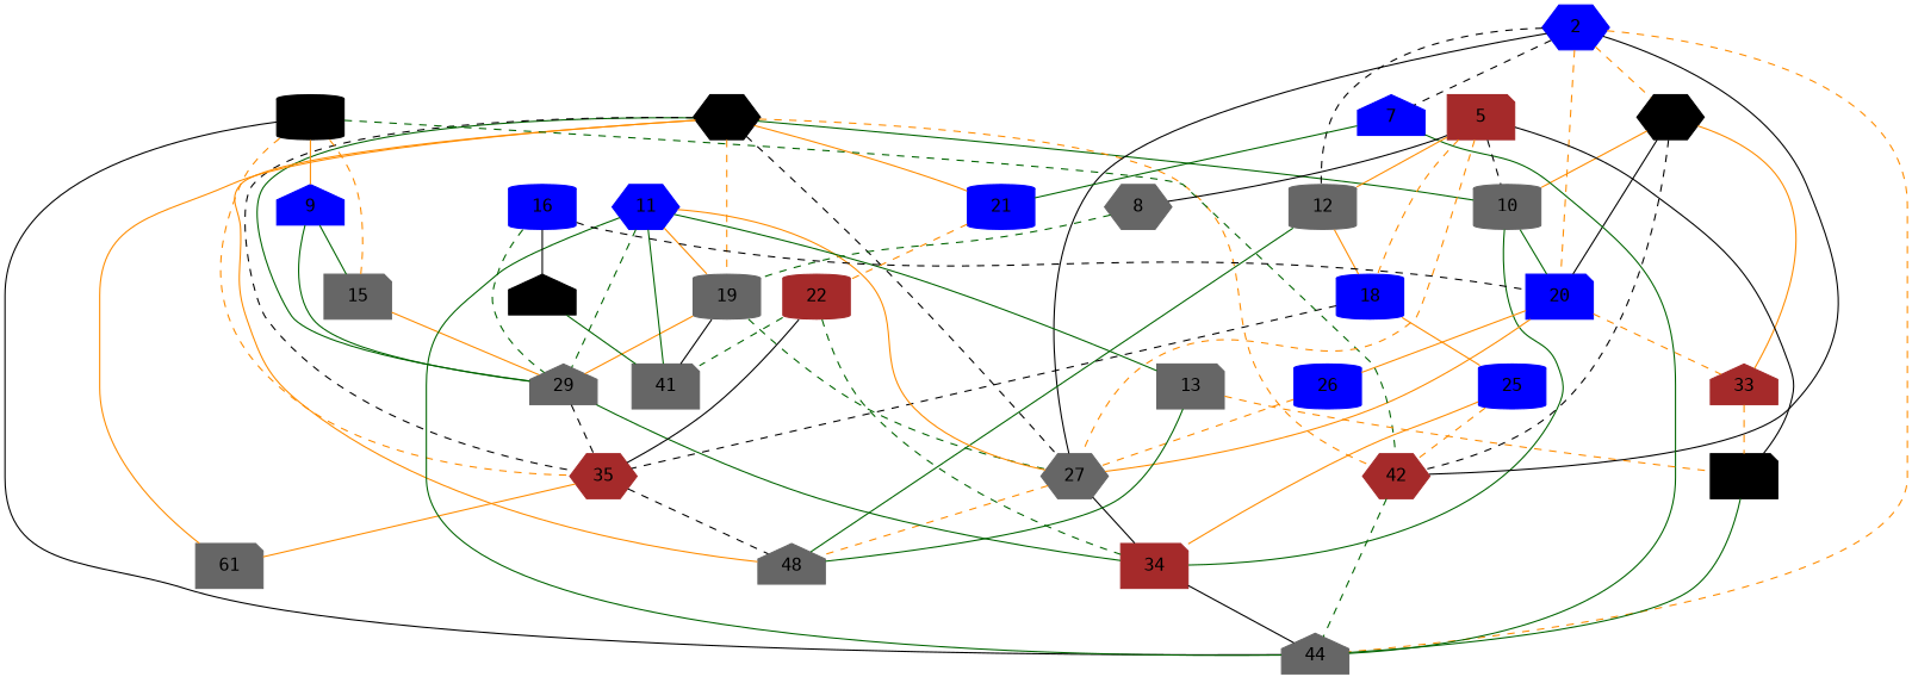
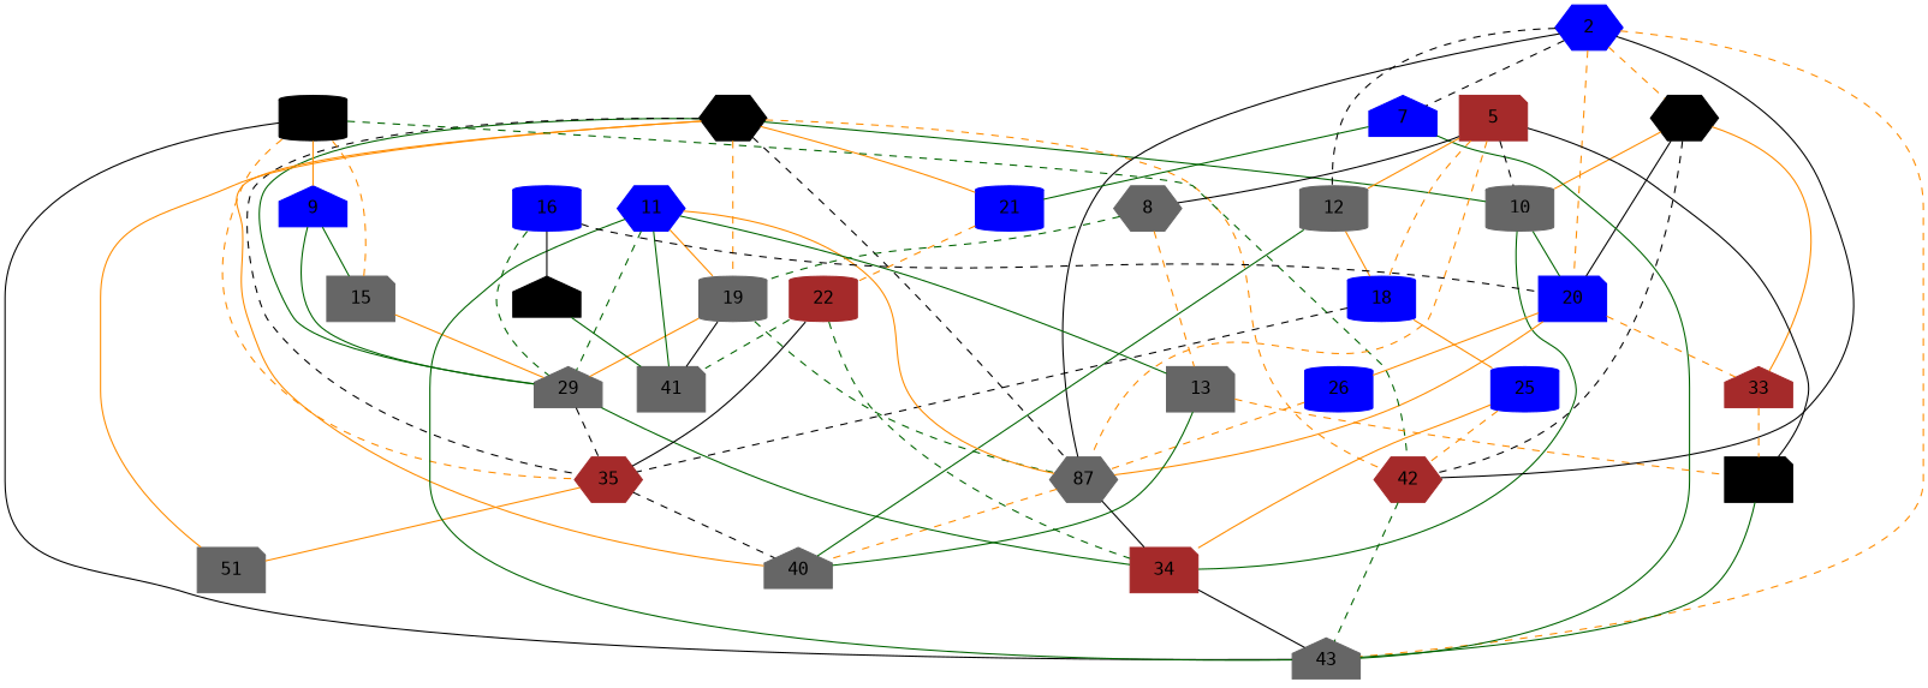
  graph {
    fontname="DejaVu Sans Mono"
    node [color=gray40 fontname="DejaVu Sans Mono" shape=cylinder style=filled]
    edge [color=darkorange fontname="DejaVu Sans Mono" style=solid]
    1 [color=black shape=hexagon super="+6"]
    10 [super="+37"]
    19 [super="+23"]
    21 [color=blue]
-   27 [shape=hexagon super="+50"]
+   27 [shape=hexagon super="+50" label=87]
    29 [shape=house super="+46"]
    35 [color=brown shape=hexagon super="+47"]
-   40 [shape=house super="+45" label=48]
+   40 [shape=house super="+45"]
    42 [color=brown shape=hexagon]
-   51 [shape=note label=61]
+   51 [shape=note]
    20 [color=blue shape=note super="+28"]
    34 [color=brown shape=note super="+49"]
    41 [shape=note]
    22 [color=brown]
-   43 [shape=house super="+44" label=44]
+   43 [shape=house super="+44"]
    2 [color=blue shape=hexagon super="+24"]
    4 [color=black shape=hexagon super="+31"]
    7 [color=blue shape=house super="+38"]
    12 [super="+48"]
    33 [color=brown shape=house]
    18 [color=blue super="+52"]
    26 [color=blue]
    3 [color=black super="+14"]
    9 [color=blue shape=house super="+36"]
    15 [shape=note]
    39 [color=black shape=note]
    8 [shape=hexagon super="+30"]
    13 [shape=note]
    5 [color=brown shape=note]
    25 [color=blue]
    11 [color=blue shape=hexagon super="+32"]
    16 [color=blue]
    17 [color=black shape=house]
    1 -- 10 [color=darkgreen]
    1 -- 19 [style=dashed]
    1 -- 21
    1 -- 27 [color=black style=dashed]
    1 -- 29 [color=darkgreen]
    1 -- 35 [color=black style=dashed]
    1 -- 40
    1 -- 42 [style=dashed]
    1 -- 51
    10 -- 20 [color=darkgreen]
    10 -- 34 [color=darkgreen]
    19 -- 27 [color=darkgreen style=dashed]
    19 -- 29
    19 -- 41 [color=black]
    21 -- 22 [style=dashed]
    27 -- 40 [style=dashed]
    27 -- 34 [color=black]
    29 -- 35 [color=black style=dashed]
    29 -- 34 [color=darkgreen]
    35 -- 40 [color=black style=dashed weight=2]
    35 -- 51
    42 -- 43 [color=darkgreen style=dashed weight=2]
    20 -- 27
    20 -- 33 [style=dashed]
    20 -- 26
    34 -- 43 [color=black]
    22 -- 35 [color=black]
    22 -- 34 [color=darkgreen style=dashed]
    22 -- 41 [color=darkgreen style=dashed]
    2 -- 27 [color=black]
    2 -- 42 [color=black]
    2 -- 20 [style=dashed]
    2 -- 43 [style=dashed]
    2 -- 4 [style=dashed]
    2 -- 7 [color=black style=dashed]
    2 -- 12 [color=black style=dashed]
    4 -- 10
    4 -- 42 [color=black style=dashed]
    4 -- 20 [color=black]
    4 -- 33
    7 -- 21 [color=darkgreen]
    7 -- 43 [color=darkgreen]
    12 -- 40 [color=darkgreen]
    12 -- 18
    33 -- 39 [style=dashed]
    18 -- 35 [color=black style=dashed]
    18 -- 25
    26 -- 27 [style=dashed]
    3 -- 35 [style=dashed]
    3 -- 42 [color=darkgreen style=dashed]
    3 -- 43 [color=black]
    3 -- 9
    3 -- 15 [style=dashed]
    9 -- 29 [color=darkgreen]
    9 -- 15 [color=darkgreen]
    15 -- 29
    39 -- 43 [color=darkgreen]
    8 -- 19 [color=darkgreen style=dashed]
+   8 -- 13 [style=dashed]
    13 -- 40 [color=darkgreen]
    13 -- 39 [style=dashed]
    5 -- 10 [color=black style=dashed]
    5 -- 27 [style=dashed]
    5 -- 12
    5 -- 18 [style=dashed]
    5 -- 39 [color=black]
    5 -- 8 [color=black]
    25 -- 42 [style=dashed]
    25 -- 34
    11 -- 19
    11 -- 27
    11 -- 29 [color=darkgreen style=dashed]
    11 -- 41 [color=darkgreen]
    11 -- 43 [color=darkgreen weight=3]
    11 -- 13 [color=darkgreen]
    16 -- 29 [color=darkgreen style=dashed]
    16 -- 20 [color=black style=dashed]
    16 -- 17 [color=black]
    17 -- 41 [color=darkgreen]
  }
